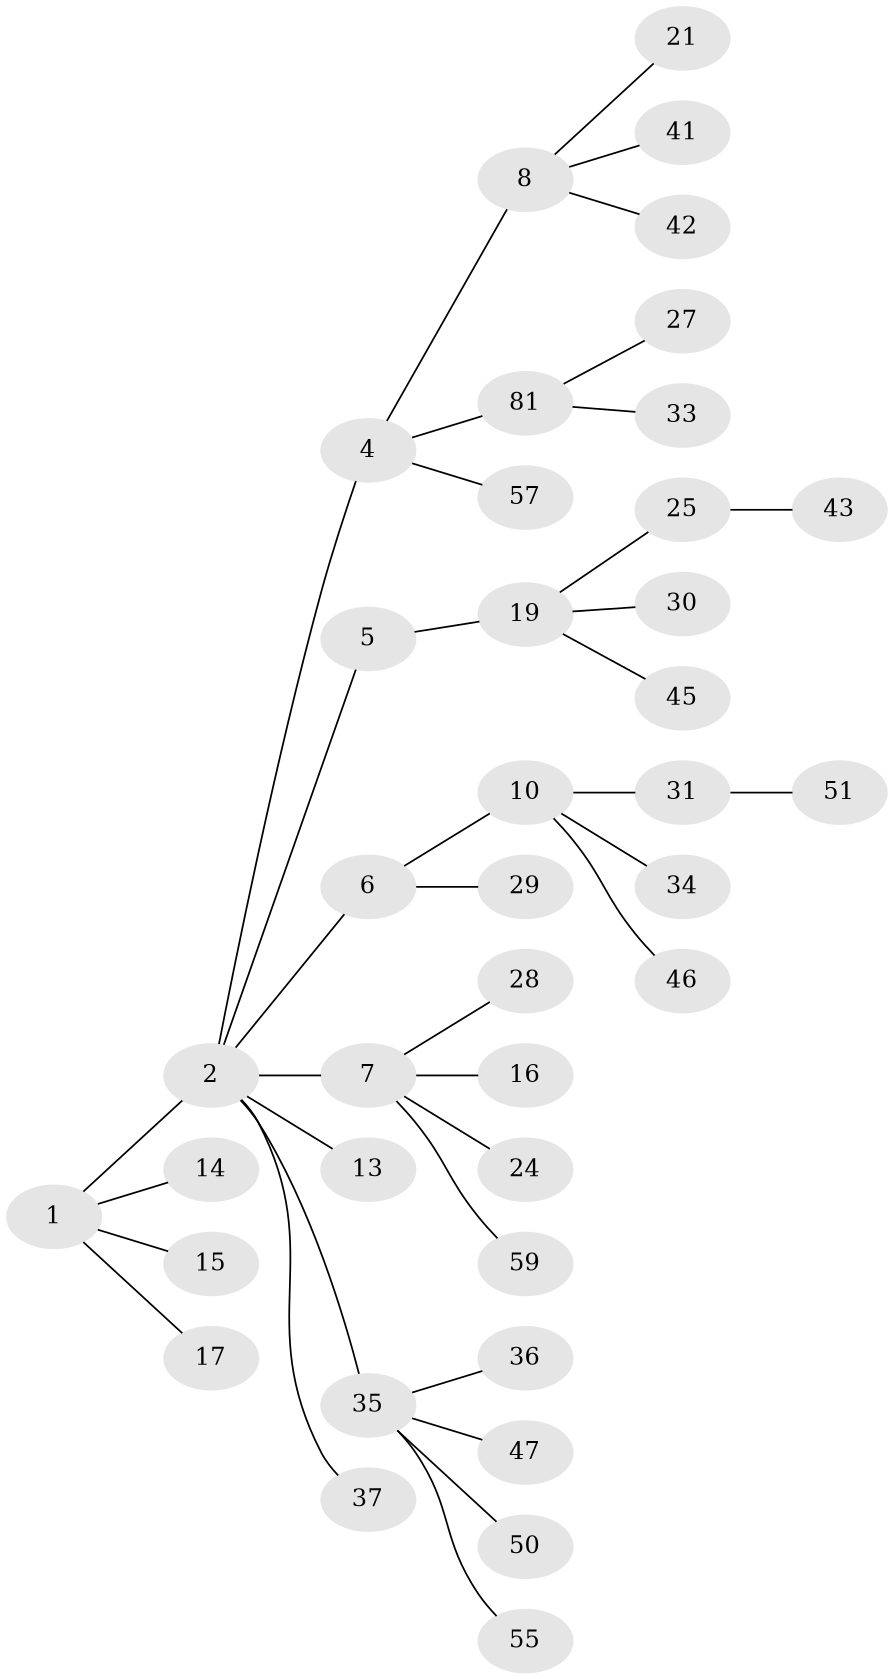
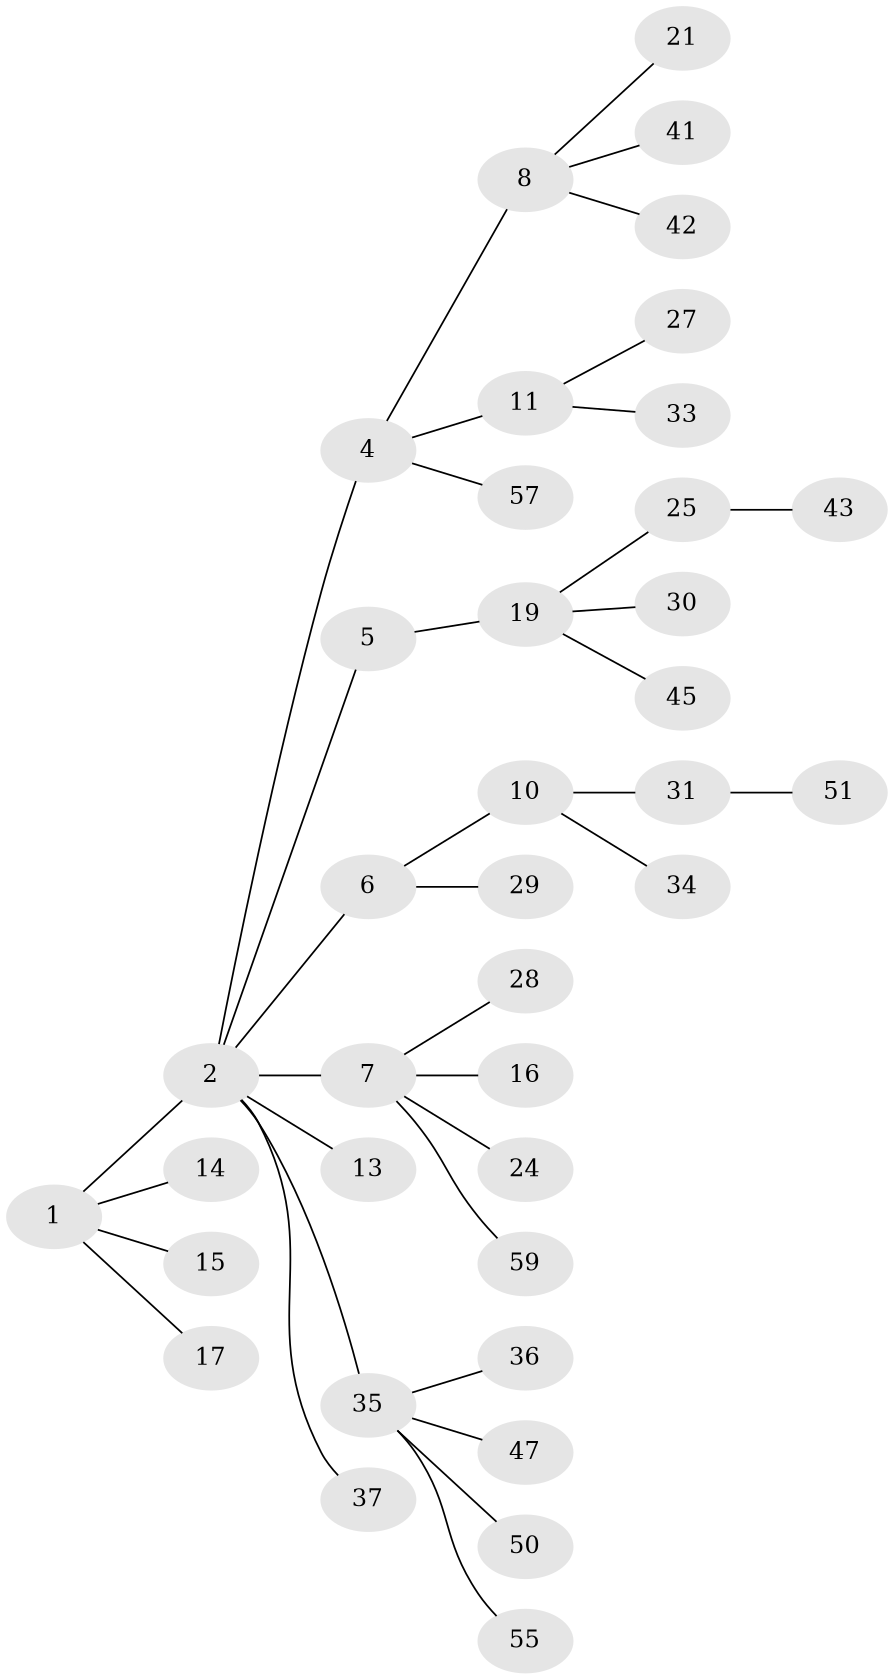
  graph {
    rankdir=LR
    node [color=gray90 style=filled]
    1 [super="+9"]
    2 [super="+3"]
    14 [super="+23"]
    15 [super="+44"]
    17 [super="+18"]
    4 [super="+58"]
    5
    6 [super="+52"]
    7 [super="+26"]
    13 [super="+38"]
    35 [super="+43"]
    37
    8 [super="+12"]
-   11 [super="+20" label=81]
+   11 [super="+20"]
    57
    19 [super="+39"]
    10 [super="+22"]
    29
    28
    16
    24 [super="+55"]
    59 [super="+61"]
    36
    47
    50
    n26 [label=55]
    21
    41
    42
    27
    33 [super="+48"]
    25
    30 [super="+32"]
    45
    31 [super="+56"]
    34
-   46 [super="+49"]
    51
    n39 [label=43 super="+53"]
    1 -- 2
    1 -- 14
    1 -- 15
    1 -- 17
    2 -- 4
    2 -- 5
    2 -- 6
    2 -- 7
    2 -- 13
    2 -- 35
    2 -- 37
    4 -- 8
    4 -- 11
    4 -- 57
    5 -- 19
    6 -- 10
    6 -- 29
    7 -- 28
    7 -- 16
    7 -- 24
    7 -- 59
    35 -- 36
    35 -- 47
    35 -- 50
    35 -- n26
    8 -- 21
    8 -- 41
    8 -- 42
    11 -- 27
    11 -- 33
    19 -- 25
    19 -- 30
    19 -- 45
    10 -- 31
    10 -- 34
-   10 -- 46
    25 -- n39
    31 -- 51
  }
